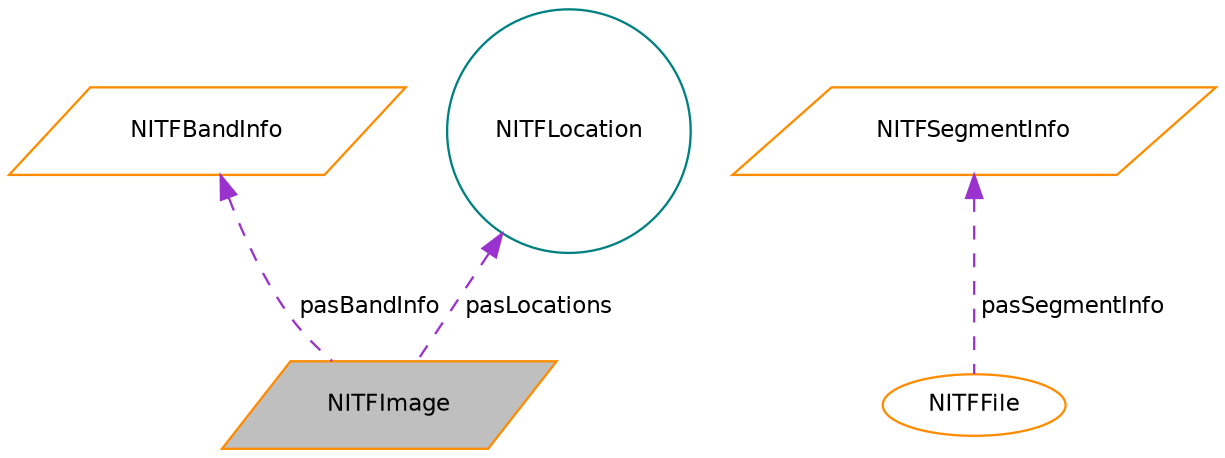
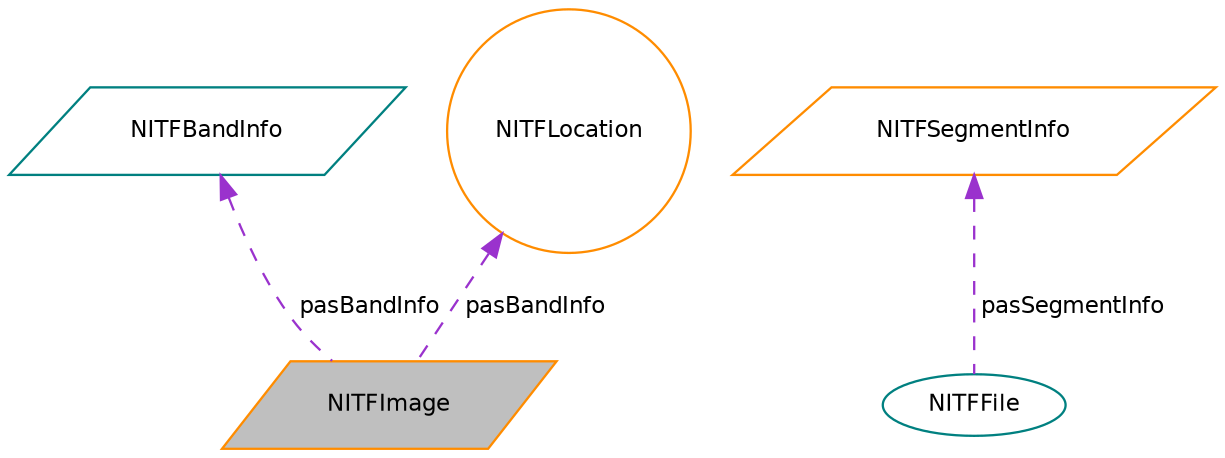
  digraph {
    node [color=teal fillcolor=white fontname=Helvetica fontsize=10 shape=parallelogram style=filled]
    edge [color=darkorchid3 dir=back fontname=Helvetica fontsize=10 labelfontname=Helvetica labelfontsize=10 style=dashed]
    n1 [color=darkorange fillcolor=grey75 fontcolor=black height=0.2 label=NITFImage width=0.4]
-   n2 [color=darkorange height=0.2 label=NITFBandInfo width=0.4]
-   n3 [color=darkorange height=0.2 label=NITFFile shape=ellipse width=0.4]
+   n2 [height=0.2 label=NITFBandInfo width=0.4]
+   n3 [height=0.2 label=NITFFile shape=ellipse width=0.4]
    n4 [color=darkorange height=0.2 label=NITFSegmentInfo width=0.4]
-   n5 [height=0.2 label=NITFLocation shape=circle width=0.4]
+   n5 [color=darkorange height=0.2 label=NITFLocation shape=circle width=0.4]
    n2 -> n1 [label=" pasBandInfo"]
    n4 -> n3 [label=" pasSegmentInfo"]
-   n5 -> n1 [label=" pasLocations"]
+   n5 -> n1 [label=" pasBandInfo"]
  }
